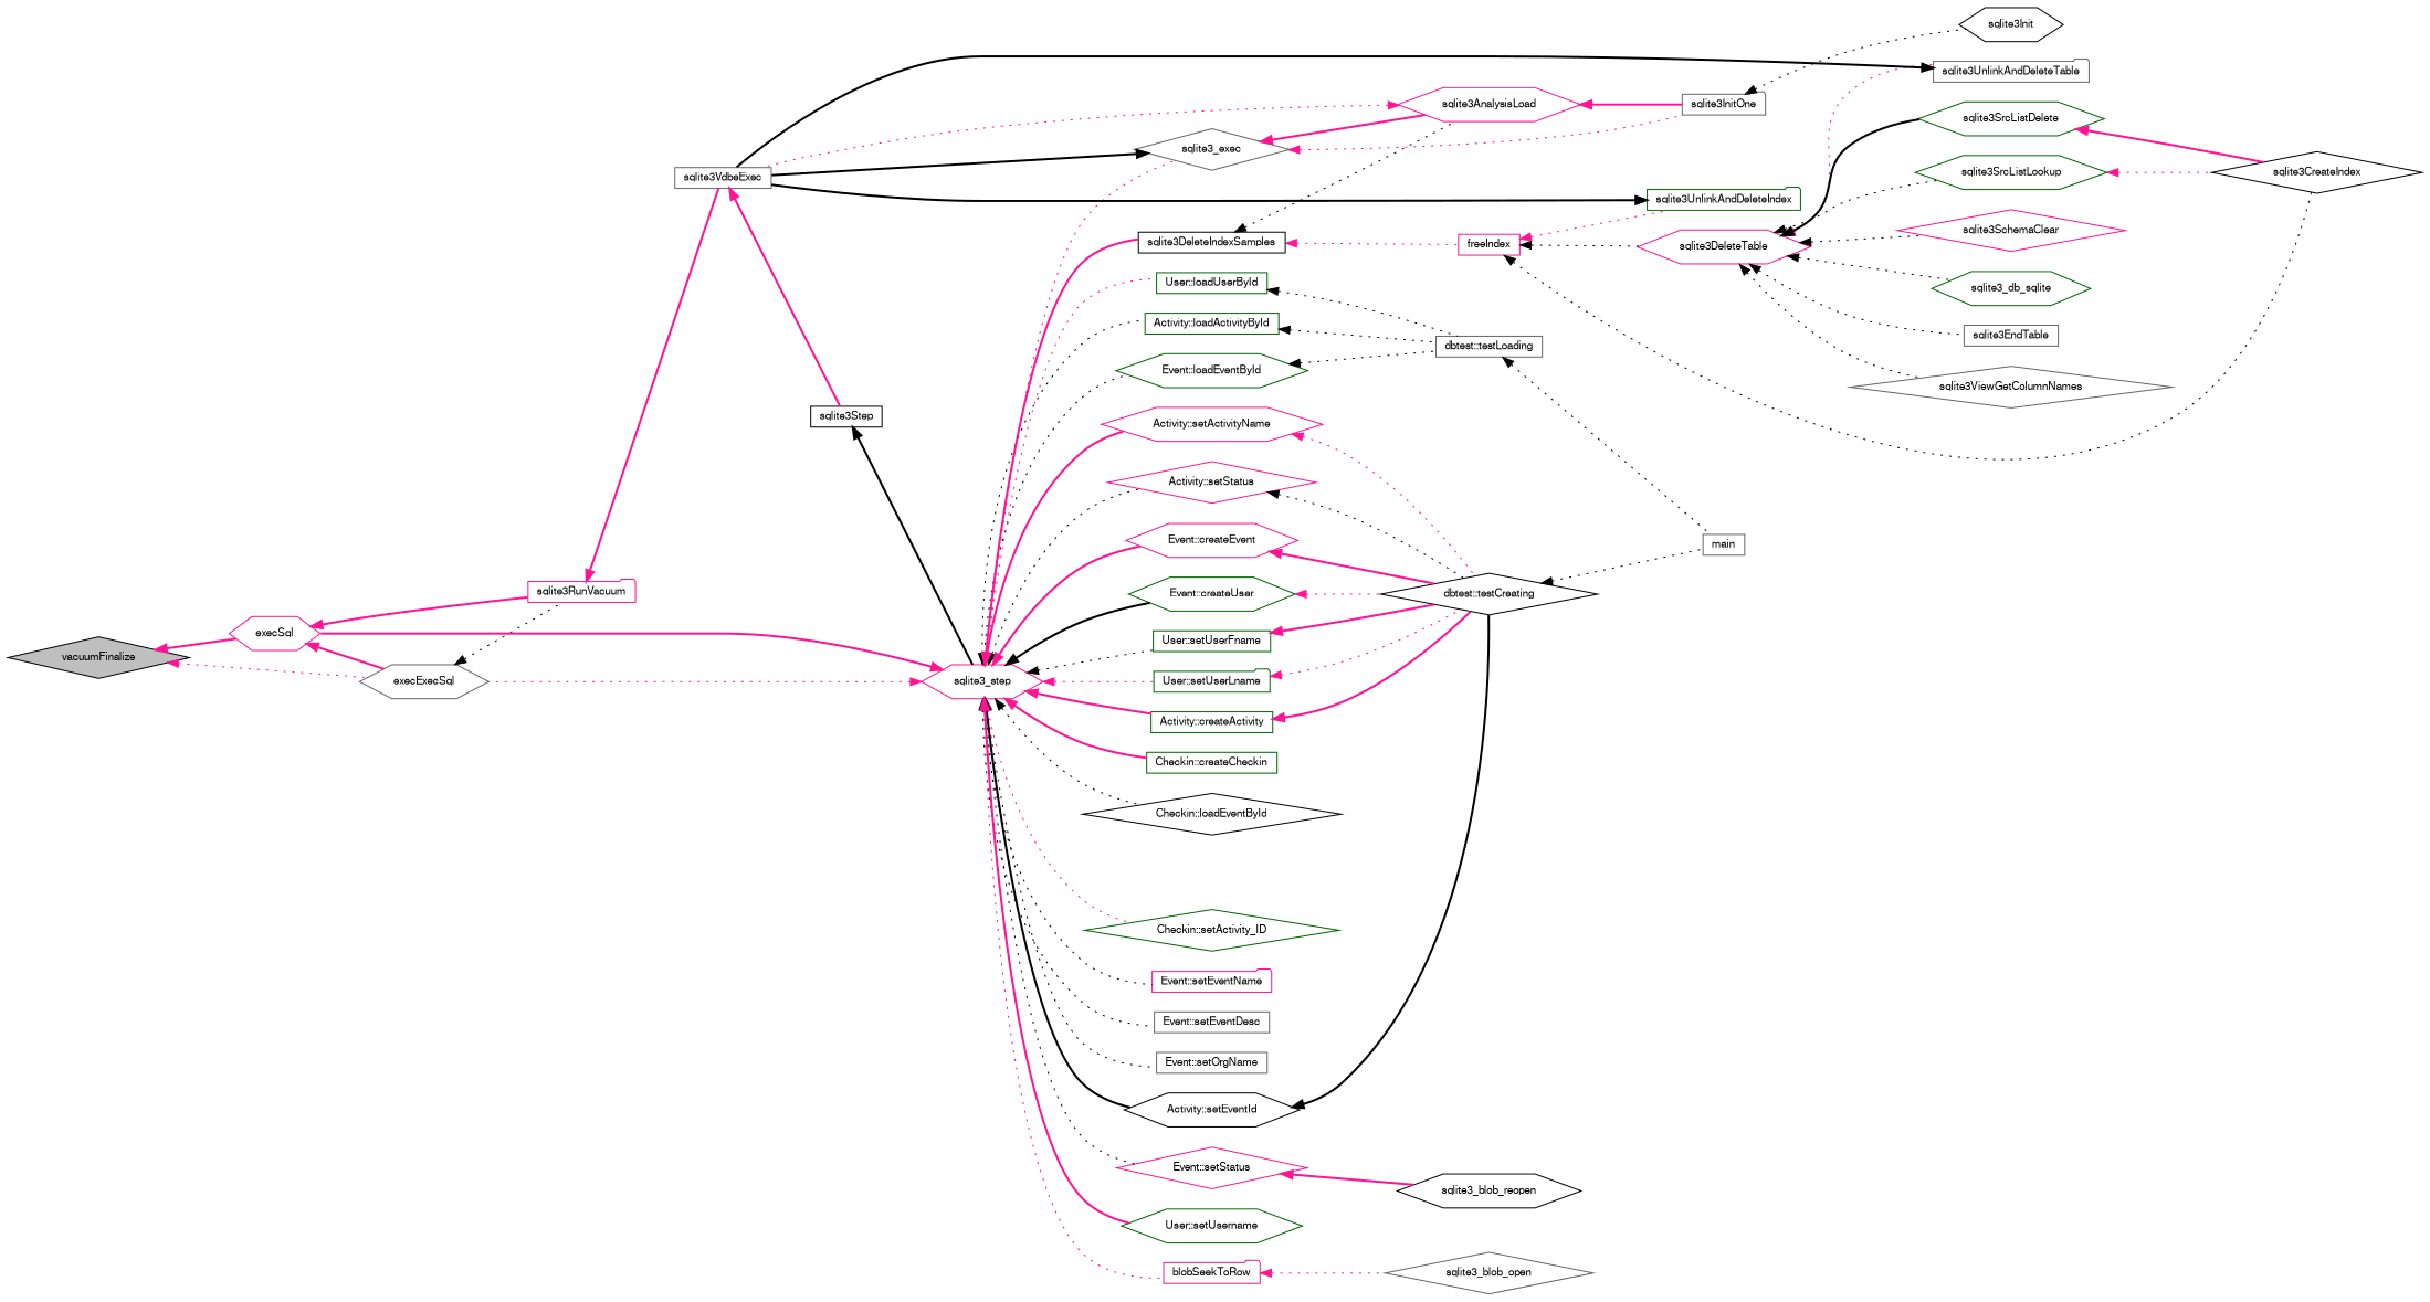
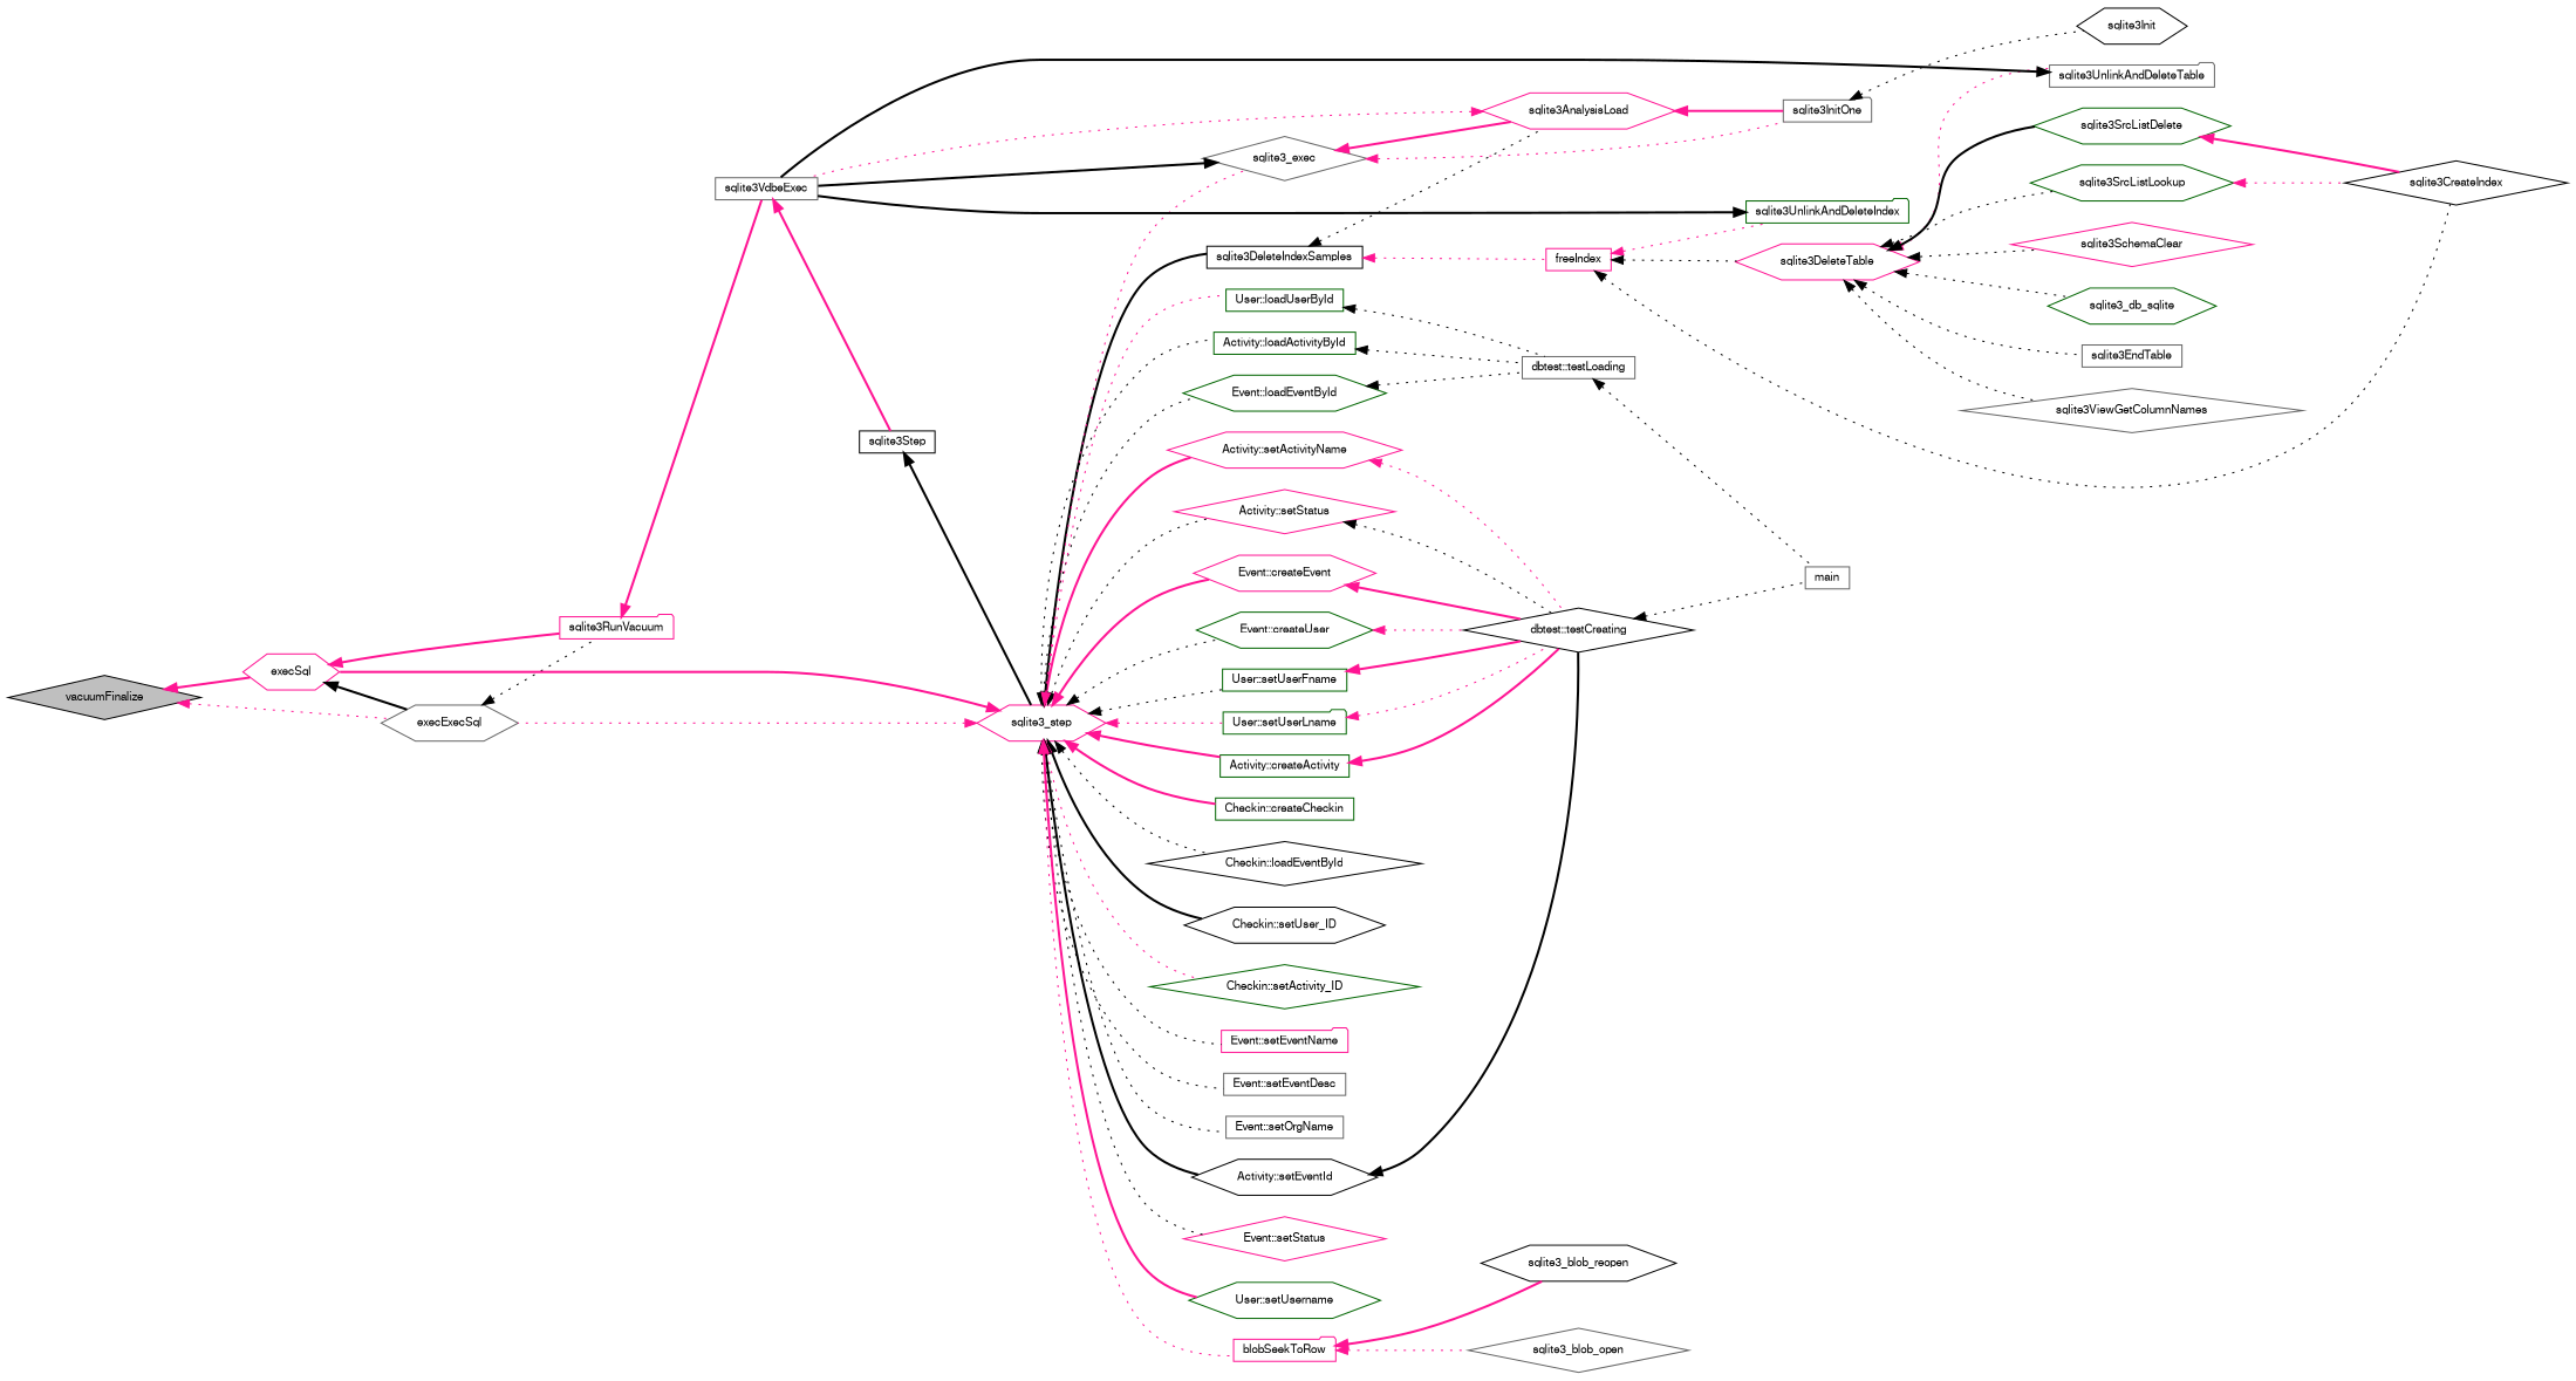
  digraph {
    rankdir=LR
    node [color=darkgreen fillcolor=white fontname=FreeSans fontsize=10 shape=hexagon style=filled]
    edge [color=deeppink dir=back fontname=FreeSans fontsize=10 labelfontname=FreeSans labelfontsize=10 style=dotted]
    n1 [color=black fillcolor=grey75 fontcolor=black height=0.2 label=vacuumFinalize shape=diamond width=0.4]
    n2 [color=deeppink height=0.2 label=execSql width=0.4]
    n3 [color=gray40 height=0.2 label=execExecSql width=0.4]
    n4 [color=deeppink height=0.2 label=sqlite3RunVacuum shape=folder width=0.4]
    n5 [color=gray40 height=0.2 label=sqlite3VdbeExec shape=box width=0.4]
    n6 [color=black height=0.2 label=sqlite3Step shape=box width=0.4]
    n7 [color=deeppink height=0.2 label=sqlite3_step width=0.4]
    n8 [height=0.2 label="Activity::createActivity" shape=box width=0.4]
    n9 [height=0.2 label="Activity::loadActivityById" shape=box width=0.4]
    n10 [color=black height=0.2 label="Activity::setEventId" width=0.4]
    n11 [color=deeppink height=0.2 label="Activity::setActivityName" width=0.4]
    n12 [color=deeppink height=0.2 label="Activity::setStatus" shape=diamond width=0.4]
    n13 [height=0.2 label="Checkin::createCheckin" shape=box width=0.4]
    n14 [color=black height=0.2 label="Checkin::loadEventById" shape=diamond width=0.4]
+   n15 [color=black height=0.2 label="Checkin::setUser_ID" width=0.4]
    n16 [height=0.2 label="Checkin::setActivity_ID" shape=diamond width=0.4]
    n17 [color=deeppink height=0.2 label="Event::createEvent" width=0.4]
    n18 [height=0.2 label="Event::loadEventById" width=0.4]
    n19 [color=deeppink height=0.2 label="Event::setEventName" shape=folder width=0.4]
    n20 [color=gray40 height=0.2 label="Event::setEventDesc" shape=box width=0.4]
    n21 [color=gray40 height=0.2 label="Event::setOrgName" shape=box width=0.4]
    n22 [color=deeppink height=0.2 label="Event::setStatus" shape=diamond width=0.4]
    n23 [color=deeppink height=0.2 label=blobSeekToRow shape=folder width=0.4]
    n24 [color=black height=0.2 label=sqlite3DeleteIndexSamples shape=box width=0.4]
    n25 [color=gray40 height=0.2 label=sqlite3_exec shape=diamond width=0.4]
    n26 [height=0.2 label="Event::createUser" width=0.4]
    n27 [height=0.2 label="User::loadUserById" shape=box width=0.4]
    n28 [height=0.2 label="User::setUsername" width=0.4]
    n29 [height=0.2 label="User::setUserFname" shape=box width=0.4]
    n30 [height=0.2 label="User::setUserLname" shape=folder width=0.4]
    n31 [color=black height=0.2 label="dbtest::testCreating" shape=diamond width=0.4]
    n32 [color=gray40 height=0.2 label="dbtest::testLoading" shape=box width=0.4]
    n33 [color=gray40 height=0.2 label=sqlite3_blob_open shape=diamond width=0.4]
    n34 [color=black height=0.2 label=sqlite3_blob_reopen width=0.4]
    n35 [color=deeppink height=0.2 label=sqlite3AnalysisLoad width=0.4]
    n36 [color=deeppink height=0.2 label=freeIndex shape=box width=0.4]
    n37 [color=gray40 height=0.2 label=sqlite3InitOne shape=folder width=0.4]
    n38 [color=gray40 height=0.2 label=main shape=box width=0.4]
    n39 [height=0.2 label=sqlite3UnlinkAndDeleteIndex shape=folder width=0.4]
    n40 [color=deeppink height=0.2 label=sqlite3DeleteTable width=0.4]
    n41 [color=black height=0.2 label=sqlite3CreateIndex shape=diamond width=0.4]
    n42 [color=black height=0.2 label=sqlite3Init width=0.4]
    n43 [height=0.2 label=sqlite3_db_sqlite width=0.4]
    n44 [color=gray40 height=0.2 label=sqlite3UnlinkAndDeleteTable shape=folder width=0.4]
    n45 [color=gray40 height=0.2 label=sqlite3EndTable shape=box width=0.4]
    n46 [color=gray40 height=0.2 label=sqlite3ViewGetColumnNames shape=diamond width=0.4]
    n47 [height=0.2 label=sqlite3SrcListDelete width=0.4]
    n48 [color=deeppink height=0.2 label=sqlite3SchemaClear shape=diamond width=0.4]
    n49 [height=0.2 label=sqlite3SrcListLookup width=0.4]
    n1 -> n2 [style=bold]
    n1 -> n3
-   n2 -> n3 [style=bold]
+   n2 -> n3 [color=black style=bold]
    n2 -> n4 [style=bold]
    n3 -> n4 [color=black]
    n4 -> n5 [style=bold]
    n5 -> n6 [style=bold]
    n6 -> n7 [color=black style=bold]
    n7 -> n2 [style=bold]
    n7 -> n3
    n7 -> n8 [style=bold]
    n7 -> n9 [color=black]
    n7 -> n10 [color=black style=bold]
    n7 -> n11 [style=bold]
    n7 -> n12 [color=black]
    n7 -> n13 [style=bold]
    n7 -> n14 [color=black]
+   n7 -> n15 [color=black style=bold]
    n7 -> n16
    n7 -> n17 [style=bold]
    n7 -> n18 [color=black]
    n7 -> n19 [color=black]
    n7 -> n20 [color=black]
    n7 -> n21 [color=black]
    n7 -> n22 [color=black]
    n7 -> n23
-   n7 -> n24 [style=bold]
+   n7 -> n24 [color=black style=bold]
    n7 -> n25
-   n7 -> n26 [color=black style=bold]
+   n7 -> n26 [color=black]
    n7 -> n27
    n7 -> n28 [style=bold]
    n7 -> n29 [color=black]
    n7 -> n30
    n8 -> n31 [style=bold]
    n9 -> n32 [color=black]
    n10 -> n31 [color=black style=bold]
    n11 -> n31
    n12 -> n31 [color=black]
    n17 -> n31 [style=bold]
    n18 -> n32 [color=black]
    n23 -> n33
-   n22 -> n34 [style=bold]
+   n23 -> n34 [style=bold]
    n24 -> n35 [color=black]
    n24 -> n36
    n25 -> n5 [color=black style=bold]
    n25 -> n35 [style=bold]
    n25 -> n37
    n26 -> n31
    n27 -> n32 [color=black]
    n29 -> n31 [style=bold]
    n30 -> n31
    n31 -> n38 [color=black]
    n32 -> n38 [color=black]
    n35 -> n5
    n35 -> n37 [style=bold]
    n36 -> n39
    n36 -> n40 [color=black]
    n36 -> n41 [color=black]
    n37 -> n42 [color=black]
    n39 -> n5 [color=black style=bold]
    n40 -> n43 [color=black]
    n40 -> n44
    n40 -> n45 [color=black]
    n40 -> n46 [color=black]
    n40 -> n47 [color=black style=bold]
    n40 -> n48 [color=black]
    n40 -> n49 [color=black]
    n44 -> n5 [color=black style=bold]
    n47 -> n41 [style=bold]
    n49 -> n41
  }
